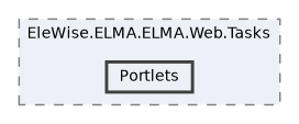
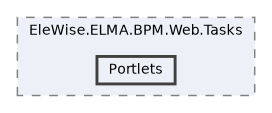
  digraph {
    compound=true
    n1 [color=grey25 fillcolor="#edf0f7" fontname=Helvetica fontsize=10 height=0.2 label=Portlets shape=box style="filled,bold" width=0.4]
    subgraph cluster_1 {
      bgcolor="#edf0f7"
      fontname=Helvetica
      fontsize=10
-     label="EleWise.ELMA.ELMA.Web.Tasks"
+     label="EleWise.ELMA.BPM.Web.Tasks"
      pencolor=grey50
      style="filled,dashed"
      n1
    }
  }
